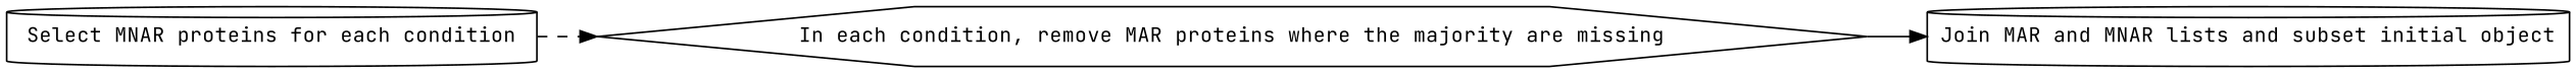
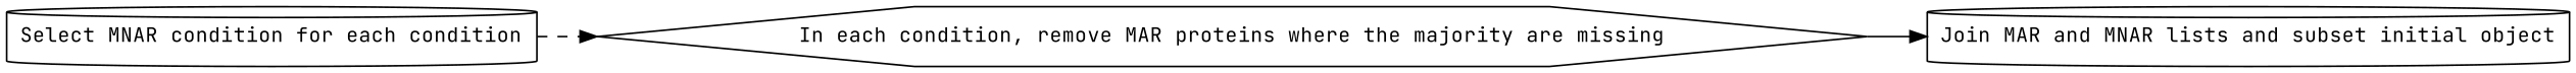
  digraph {
    rankdir=LR
    splines=ortho
    fontname="JetBrains Mono"
    node [fontname="JetBrains Mono" fontsize=12 shape=cylinder]
    edge [fontname="JetBrains Mono" fontsize=12]
-   n1 [label="Select MNAR proteins for each condition"]
+   n1 [label="Select MNAR condition for each condition"]
    n2 [label="In each condition, remove MAR proteins where the majority are missing" shape=hexagon]
    n3 [label="Join MAR and MNAR lists and subset initial object"]
    n1 -> n2 [style=dashed]
    n2 -> n3 [style=solid]
  }
